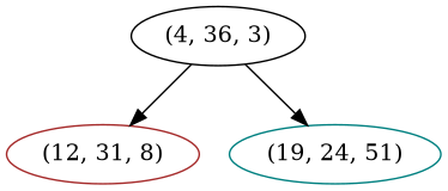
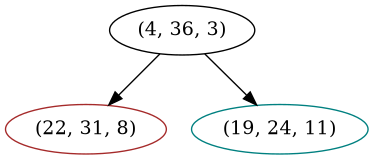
  digraph {
    "(4, 36, 3)" [color=black]
-   "(12, 31, 8)" [color=brown]
-   "(19, 24, 11)" [color=teal label="(19, 24, 51)"]
+   "(12, 31, 8)" [color=brown label="(22, 31, 8)"]
+   "(19, 24, 11)" [color=teal]
    "(4, 36, 3)" -> "(12, 31, 8)"
    "(4, 36, 3)" -> "(19, 24, 11)"
  }
